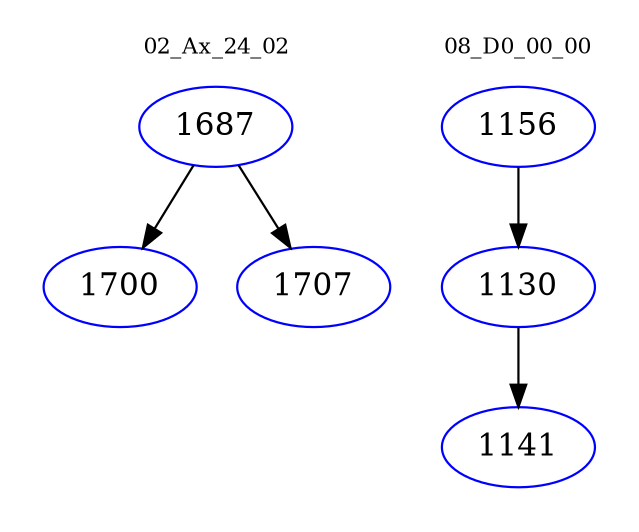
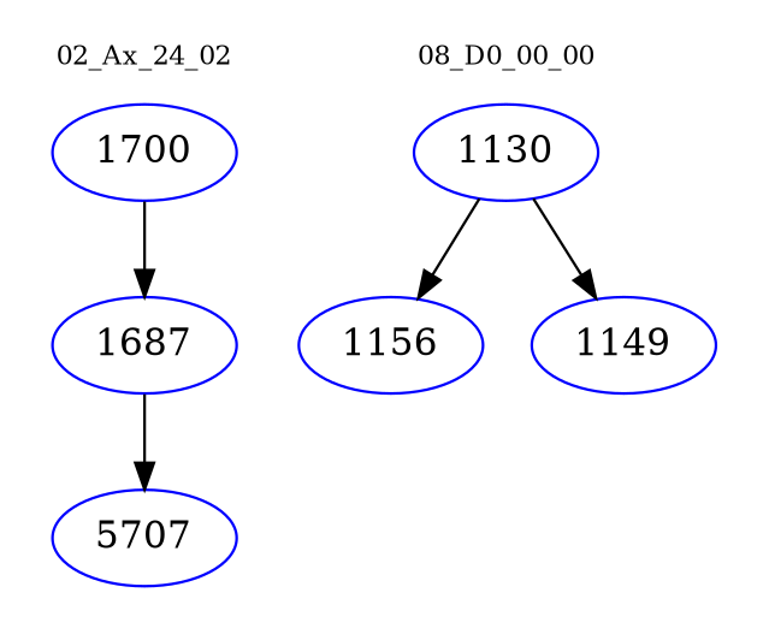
  digraph {
    node [color=blue]
    edge [color=black]
    n1 [label=1687]
    n2 [label=1700]
-   n3 [label=1707]
+   n3 [label=5707]
    n4 [label=1130]
    n5 [label=1156]
-   n6 [label=1141]
+   n6 [label=1149]
    subgraph cluster_1 {
      color=white
      fontsize=10
      label="02_Ax_24_02"
      n1
      n2
      n3
    }
    subgraph cluster_2 {
      color=white
      fontsize=10
      label="08_D0_00_00"
      n4
      n5
      n6
    }
-   n1 -> n2
+   n2 -> n1
    n1 -> n3
-   n5 -> n4
+   n4 -> n5
    n4 -> n6
  }
